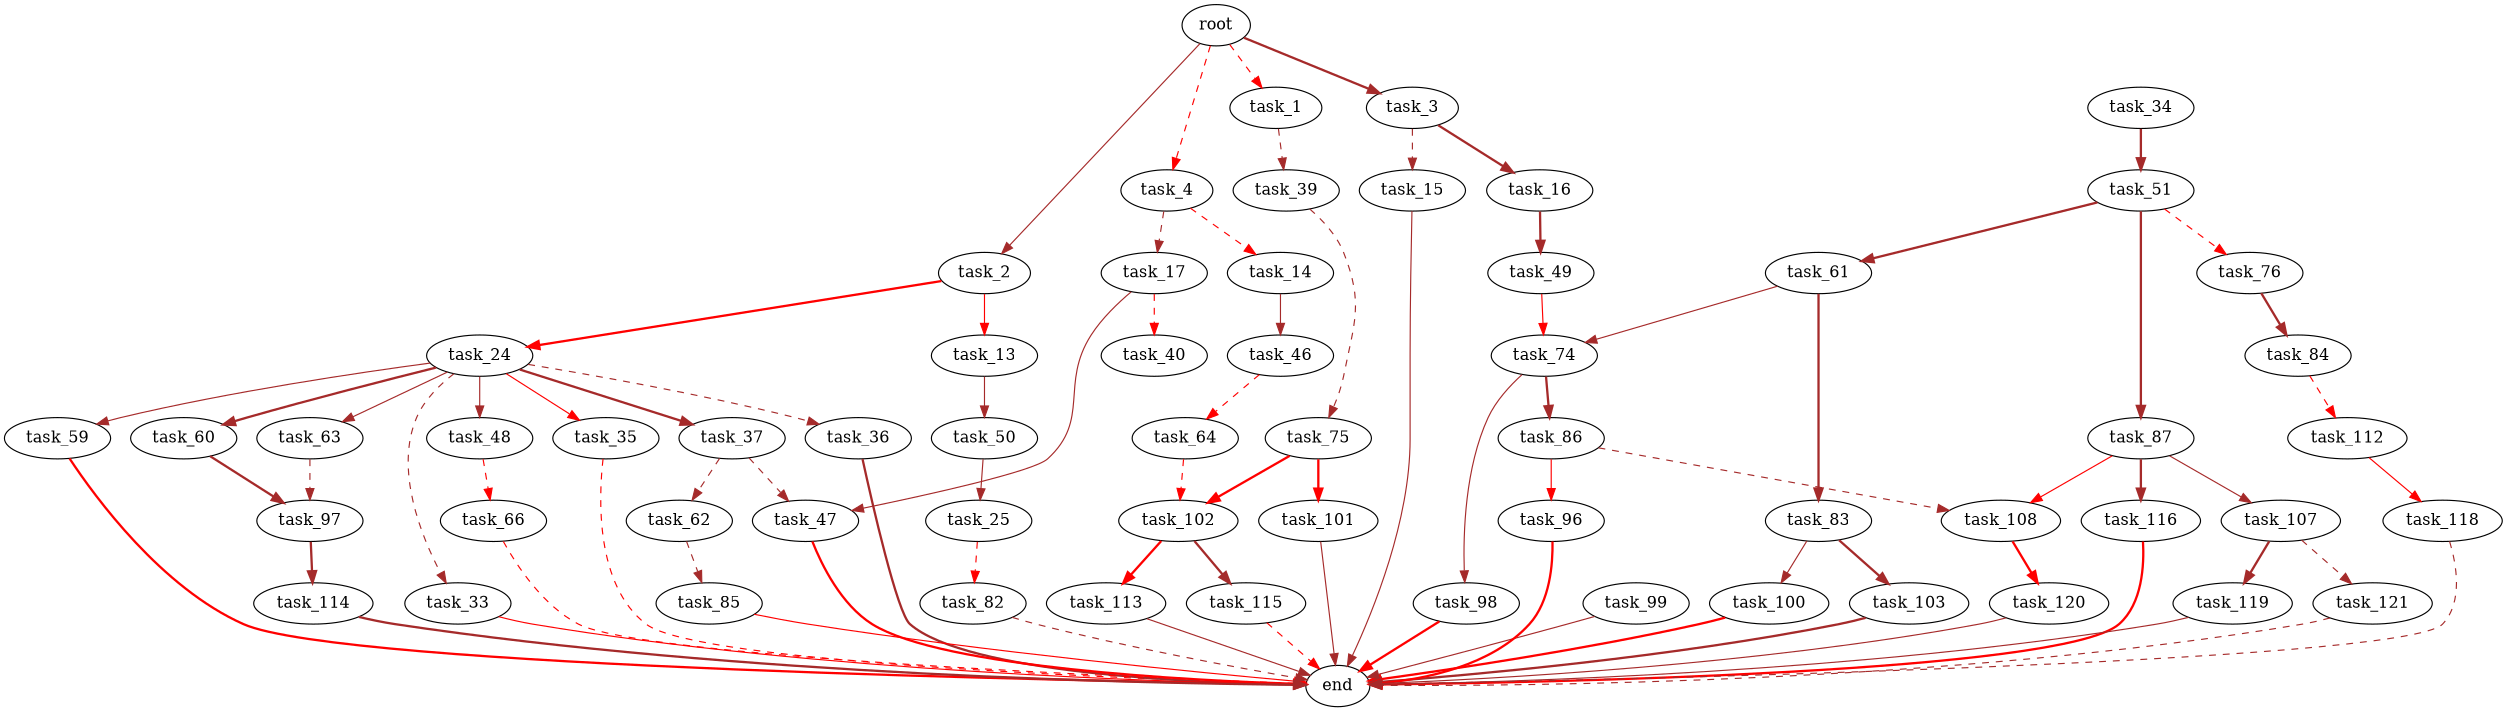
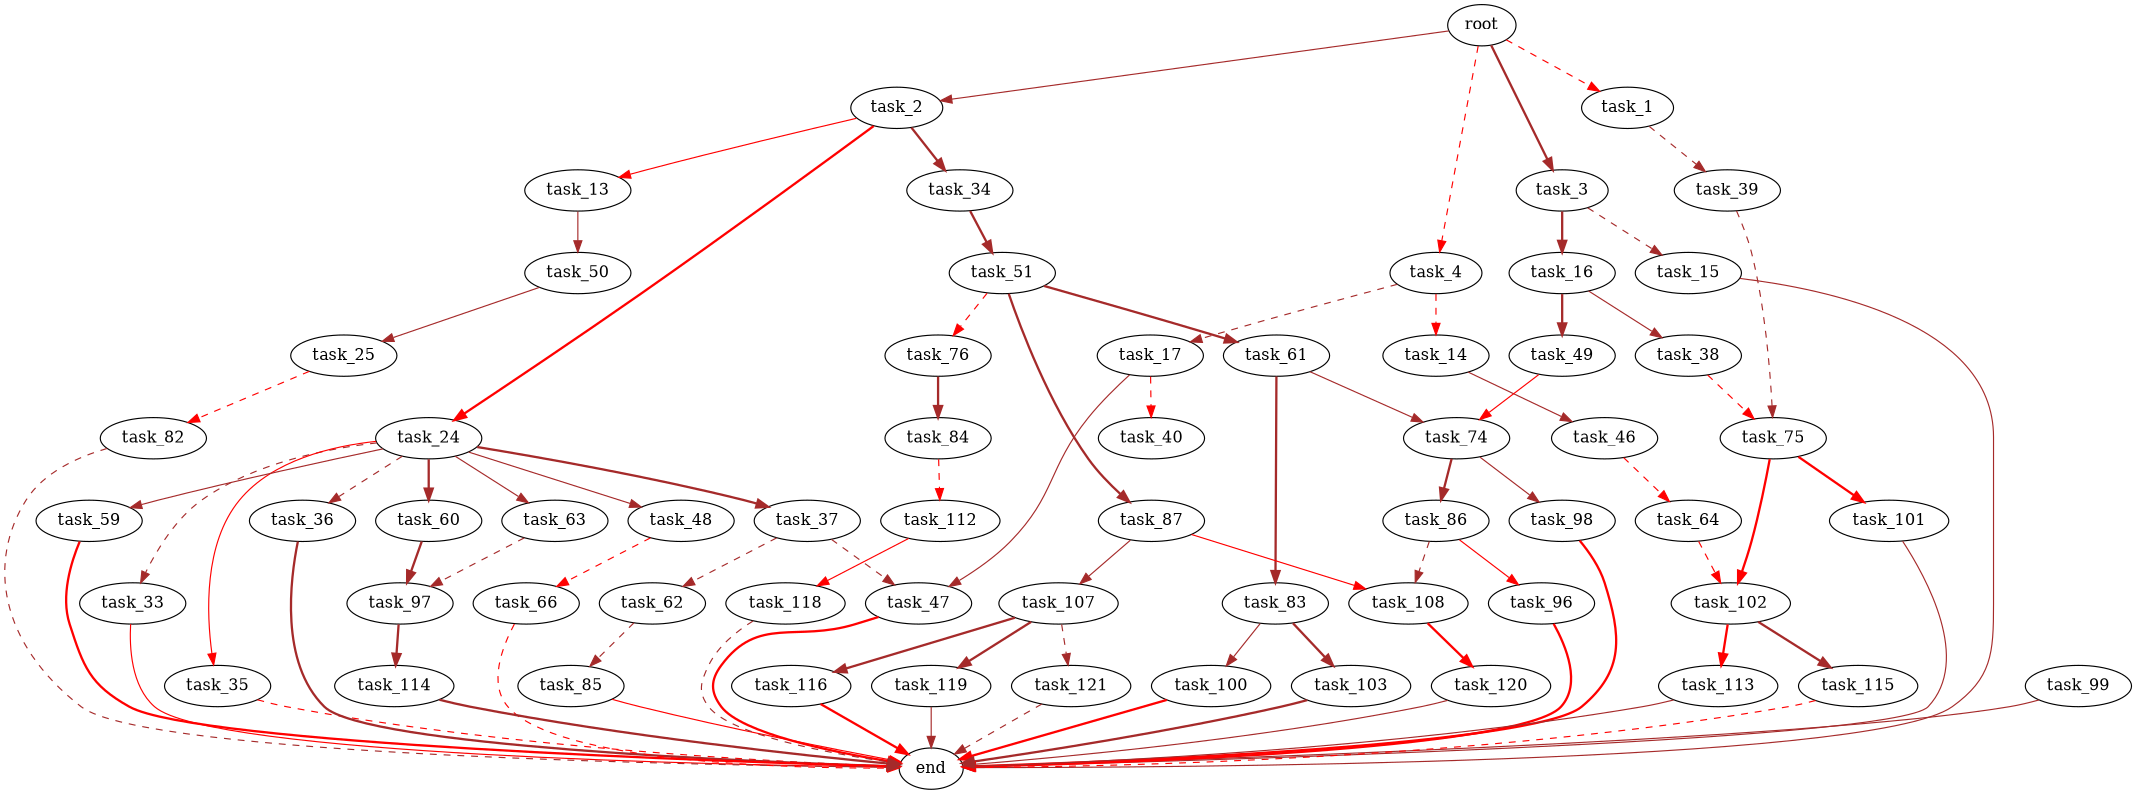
  digraph {
    edge [color=brown style=bold]
    root
    task_1
    task_2
    task_3
    task_4
    task_39
    task_13
    task_24
    task_34
    task_15
    task_16
    task_14
    task_17
    task_75
    task_50
    task_33
    task_35
    task_36
    task_37
    task_48
    task_59
    task_60
    task_63
    task_51
    end
+   task_38
    task_49
    task_46
    task_40
    task_47
    n31 [label=task_25]
    task_64
    task_74
    task_62
    task_66
    task_97
    task_61
    task_76
    task_87
    task_85
    task_101
    task_102
    task_86
    task_98
    task_82
    task_83
    task_84
    task_108
    task_107
    task_116
    task_114
    task_100
    task_103
    task_99
    task_96
    task_113
    task_115
    task_112
    task_118
    task_120
    task_119
    task_121
    root -> task_1 [color=red style=dashed]
    root -> task_2 [style=solid]
    root -> task_3
    root -> task_4 [color=red style=dashed]
    task_1 -> task_39 [style=dashed]
    task_2 -> task_13 [color=red style=solid]
    task_2 -> task_24 [color=red]
+   task_2 -> task_34
    task_3 -> task_15 [style=dashed]
    task_3 -> task_16
    task_4 -> task_14 [color=red style=dashed]
    task_4 -> task_17 [style=dashed]
    task_39 -> task_75 [style=dashed]
    task_13 -> task_50 [style=solid]
    task_24 -> task_33 [style=dashed]
    task_24 -> task_35 [color=red style=solid]
    task_24 -> task_36 [style=dashed]
    task_24 -> task_37
    task_24 -> task_48 [style=solid]
    task_24 -> task_59 [style=solid]
    task_24 -> task_60
    task_24 -> task_63 [style=solid]
    task_34 -> task_51
    task_15 -> end [style=solid]
+   task_16 -> task_38 [style=solid]
    task_16 -> task_49
    task_14 -> task_46 [style=solid]
    task_17 -> task_40 [color=red style=dashed]
    task_17 -> task_47 [style=solid]
    task_75 -> task_101 [color=red]
    task_75 -> task_102 [color=red]
    task_50 -> n31 [style=solid]
    task_33 -> end [color=red style=solid]
    task_35 -> end [color=red style=dashed]
    task_36 -> end
    task_37 -> task_47 [style=dashed]
    task_37 -> task_62 [style=dashed]
    task_48 -> task_66 [color=red style=dashed]
    task_59 -> end [color=red]
    task_60 -> task_97
    task_63 -> task_97 [style=dashed]
    task_51 -> task_61
    task_51 -> task_76 [color=red style=dashed]
    task_51 -> task_87
+   task_38 -> task_75 [color=red style=dashed]
    task_49 -> task_74 [color=red style=solid]
    task_46 -> task_64 [color=red style=dashed]
    task_47 -> end [color=red]
    n31 -> task_82 [color=red style=dashed]
    task_64 -> task_102 [color=red style=dashed]
    task_74 -> task_86
    task_74 -> task_98 [style=solid]
    task_62 -> task_85 [style=dashed]
    task_66 -> end [color=red style=dashed]
    task_97 -> task_114
    task_61 -> task_74 [style=solid]
    task_61 -> task_83
    task_76 -> task_84
    task_87 -> task_108 [color=red style=solid]
    task_87 -> task_107 [style=solid]
-   task_87 -> task_116
+   task_107 -> task_116
    task_85 -> end [color=red style=solid]
    task_101 -> end [style=solid]
    task_102 -> task_113 [color=red]
    task_102 -> task_115
    task_86 -> task_108 [style=dashed]
    task_86 -> task_96 [color=red style=solid]
    task_98 -> end [color=red]
    task_82 -> end [style=dashed]
    task_83 -> task_100 [style=solid]
    task_83 -> task_103
    task_84 -> task_112 [color=red style=dashed]
    task_108 -> task_120 [color=red]
    task_107 -> task_119
    task_107 -> task_121 [style=dashed]
    task_116 -> end [color=red]
    task_114 -> end
    task_100 -> end [color=red]
    task_103 -> end
    task_99 -> end [style=solid]
    task_96 -> end [color=red]
    task_113 -> end [style=solid]
    task_115 -> end [color=red style=dashed]
    task_112 -> task_118 [color=red style=solid]
    task_118 -> end [style=dashed]
    task_120 -> end [style=solid]
    task_119 -> end [style=solid]
    task_121 -> end [style=dashed]
  }
